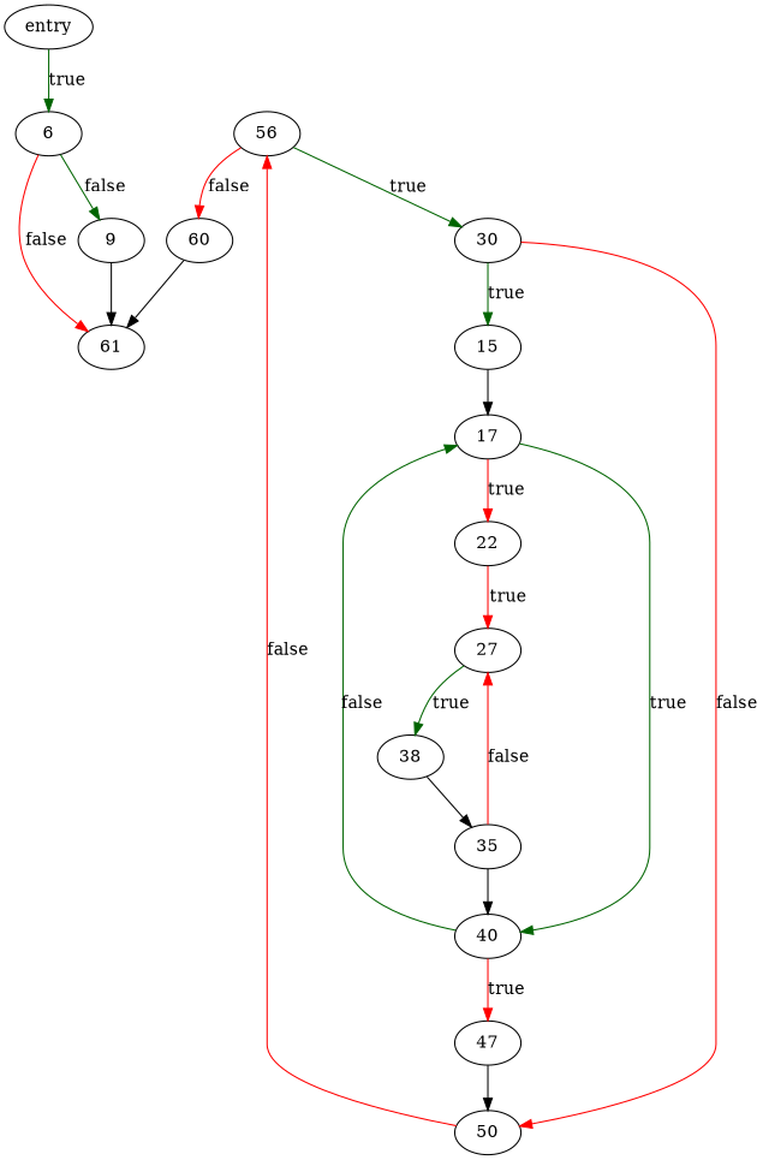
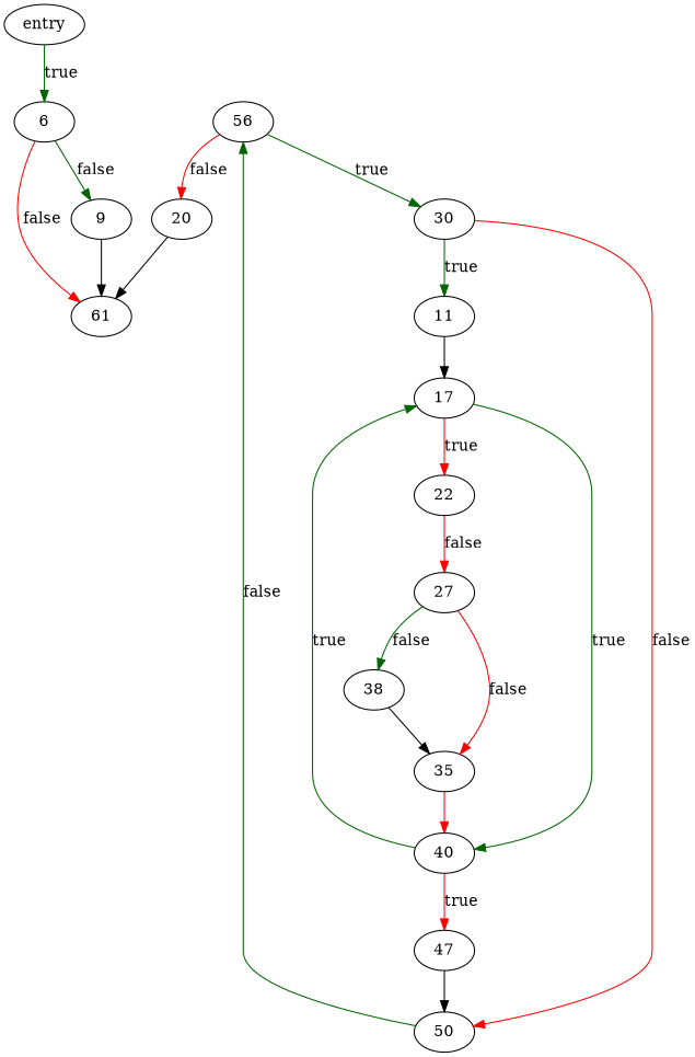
  digraph {
    edge [color=red]
    n1 [label=entry]
    6
    9
    61
    n5 [label=30]
-   15
+   15 [label=11]
    50
    17
    56
    22
    40
    27
    47
    35
    38
-   60
+   60 [label=20]
    n1 -> 6 [color=darkgreen label=true]
    6 -> 9 [color=darkgreen label=false]
    6 -> 61 [label=false]
    9 -> 61 [color=""]
    n5 -> 15 [color=darkgreen label=true]
    n5 -> 50 [label=false]
    15 -> 17 [color=""]
-   50 -> 56 [label=false]
+   50 -> 56 [color=darkgreen label=false]
    17 -> 22 [label=true]
    17 -> 40 [color=darkgreen label=true]
    56 -> n5 [color=darkgreen label=true]
    56 -> 60 [label=false]
-   22 -> 27 [label=true]
-   40 -> 17 [color=darkgreen label=false]
+   22 -> 27 [label=false]
+   40 -> 17 [color=darkgreen label=true]
    40 -> 47 [label=true]
-   35 -> 27 [label=false]
-   27 -> 38 [color=darkgreen label=true]
+   27 -> 35 [label=false]
+   27 -> 38 [color=darkgreen label=false]
    47 -> 50 [color=""]
-   35 -> 40 [color=""]
+   35 -> 40
    38 -> 35 [color=""]
    60 -> 61 [color=""]
  }
